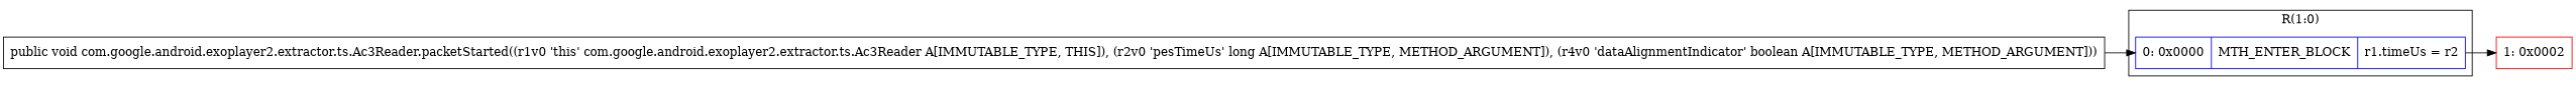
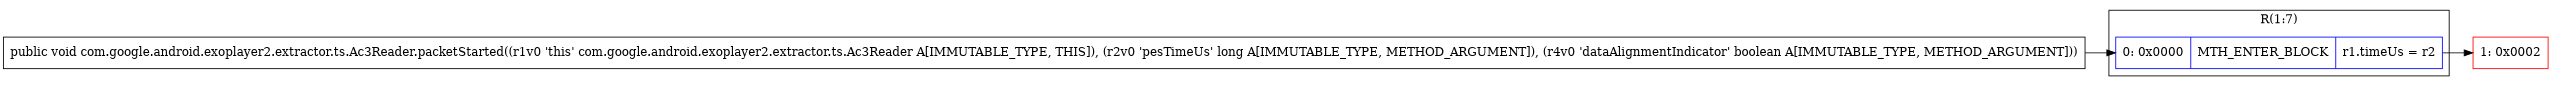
  digraph {
    rankdir=LR
    node [shape=record]
    n1 [color=blue label="{0\:\ 0x0000|MTH_ENTER_BLOCK\l|r1.timeUs = r2\l}"]
    n2 [color=red label="{1\:\ 0x0002}"]
    n3 [label="{public void com.google.android.exoplayer2.extractor.ts.Ac3Reader.packetStarted((r1v0 'this' com.google.android.exoplayer2.extractor.ts.Ac3Reader A[IMMUTABLE_TYPE, THIS]), (r2v0 'pesTimeUs' long A[IMMUTABLE_TYPE, METHOD_ARGUMENT]), (r4v0 'dataAlignmentIndicator' boolean A[IMMUTABLE_TYPE, METHOD_ARGUMENT])) }"]
    subgraph cluster_1 {
-     label="R(1:0)"
+     label="R(1:7)"
      n1
    }
    n1 -> n2
    n3 -> n1
  }
